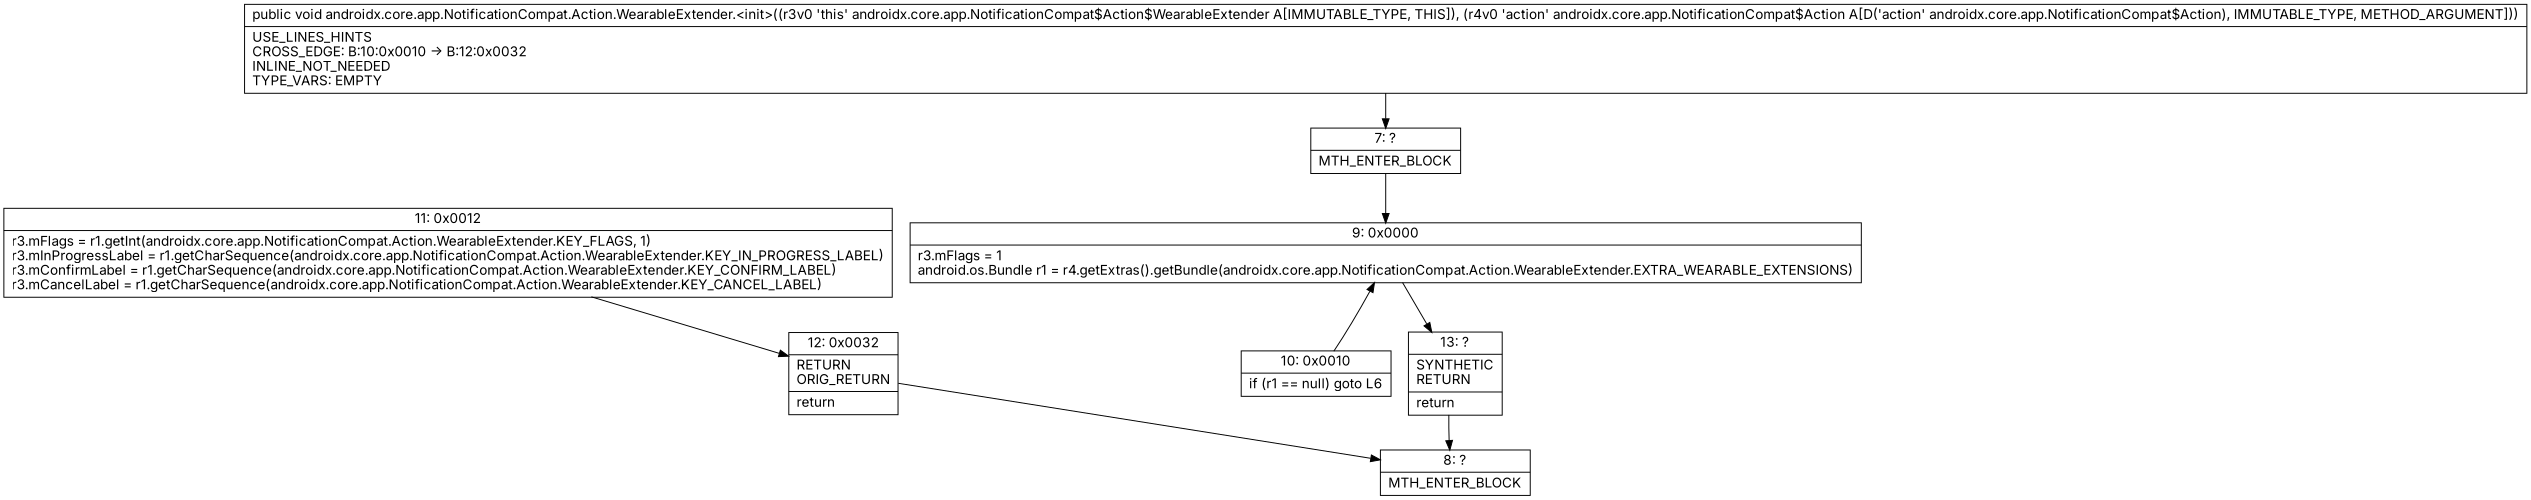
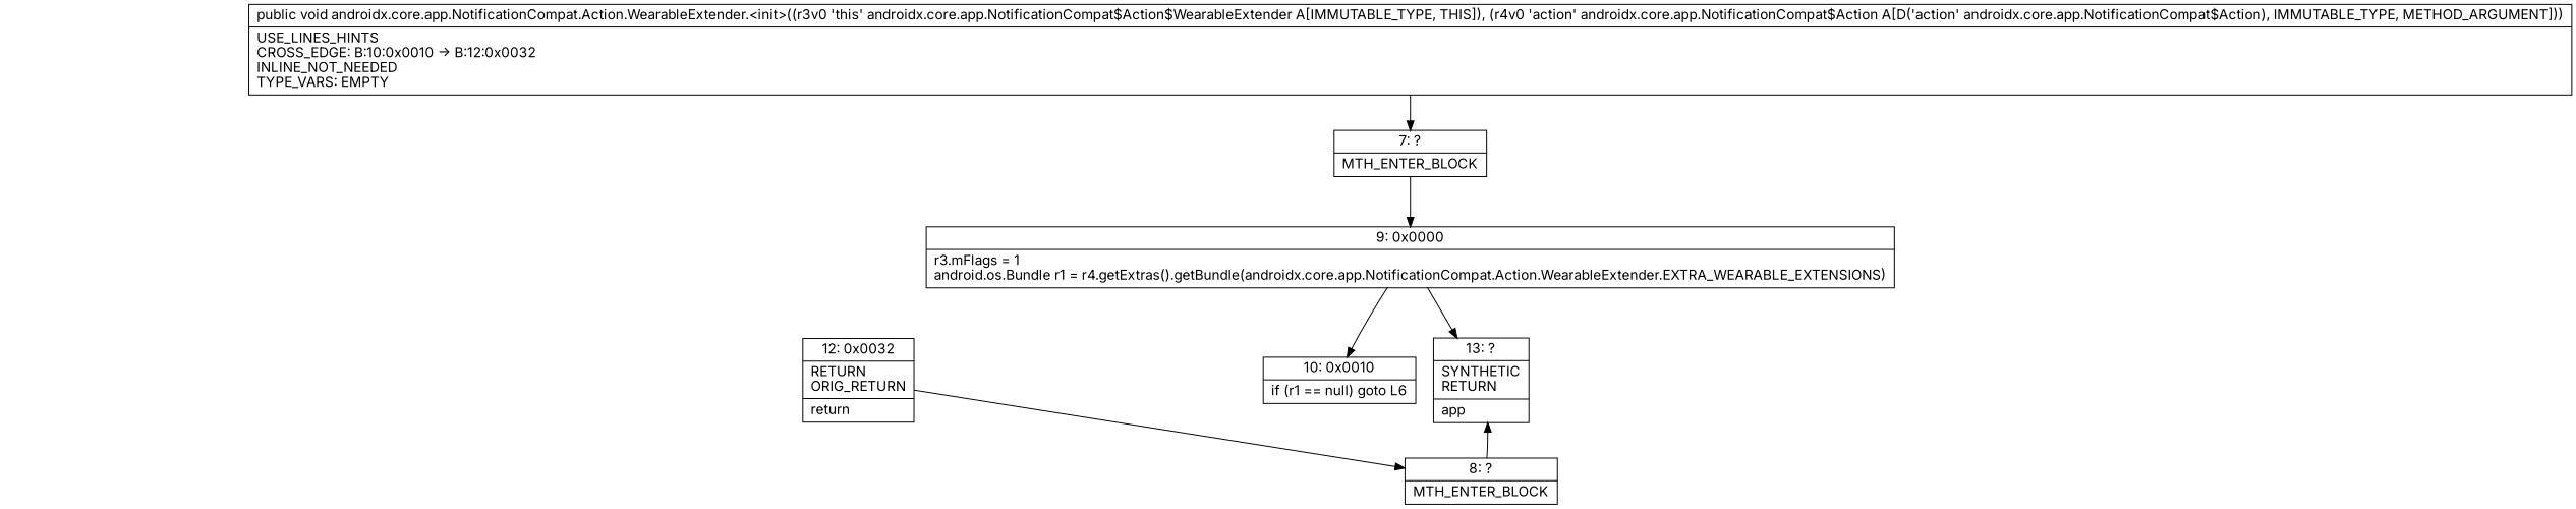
  digraph {
    fontname=Inter
    node [fontname=Inter shape=record]
    edge [fontname=Inter]
    n1 [label="{7\:\ ?|MTH_ENTER_BLOCK\l}"]
    n2 [label="{9\:\ 0x0000|r3.mFlags = 1\landroid.os.Bundle r1 = r4.getExtras().getBundle(androidx.core.app.NotificationCompat.Action.WearableExtender.EXTRA_WEARABLE_EXTENSIONS)\l}"]
    n3 [label="{10\:\ 0x0010|if (r1 == null) goto L6\l}"]
-   n4 [label="{13\:\ ?|SYNTHETIC\lRETURN\l|return\l}"]
-   n5 [label="{11\:\ 0x0012|r3.mFlags = r1.getInt(androidx.core.app.NotificationCompat.Action.WearableExtender.KEY_FLAGS, 1)\lr3.mInProgressLabel = r1.getCharSequence(androidx.core.app.NotificationCompat.Action.WearableExtender.KEY_IN_PROGRESS_LABEL)\lr3.mConfirmLabel = r1.getCharSequence(androidx.core.app.NotificationCompat.Action.WearableExtender.KEY_CONFIRM_LABEL)\lr3.mCancelLabel = r1.getCharSequence(androidx.core.app.NotificationCompat.Action.WearableExtender.KEY_CANCEL_LABEL)\l}"]
+   n4 [label="{13\:\ ?|SYNTHETIC\lRETURN\l|app\l}"]
    n6 [label="{12\:\ 0x0032|RETURN\lORIG_RETURN\l|return\l}"]
    n7 [label="{8\:\ ?|MTH_ENTER_BLOCK\l}"]
    n8 [label="{public void androidx.core.app.NotificationCompat.Action.WearableExtender.\<init\>((r3v0 'this' androidx.core.app.NotificationCompat$Action$WearableExtender A[IMMUTABLE_TYPE, THIS]), (r4v0 'action' androidx.core.app.NotificationCompat$Action A[D('action' androidx.core.app.NotificationCompat$Action), IMMUTABLE_TYPE, METHOD_ARGUMENT]))  | USE_LINES_HINTS\lCROSS_EDGE: B:10:0x0010 \-\> B:12:0x0032\lINLINE_NOT_NEEDED\lTYPE_VARS: EMPTY\l}"]
    n1 -> n2
-   n3 -> n2
+   n2 -> n3
    n2 -> n4
-   n4 -> n7
-   n5 -> n6
+   n7 -> n4
    n6 -> n7
    n8 -> n1
  }
